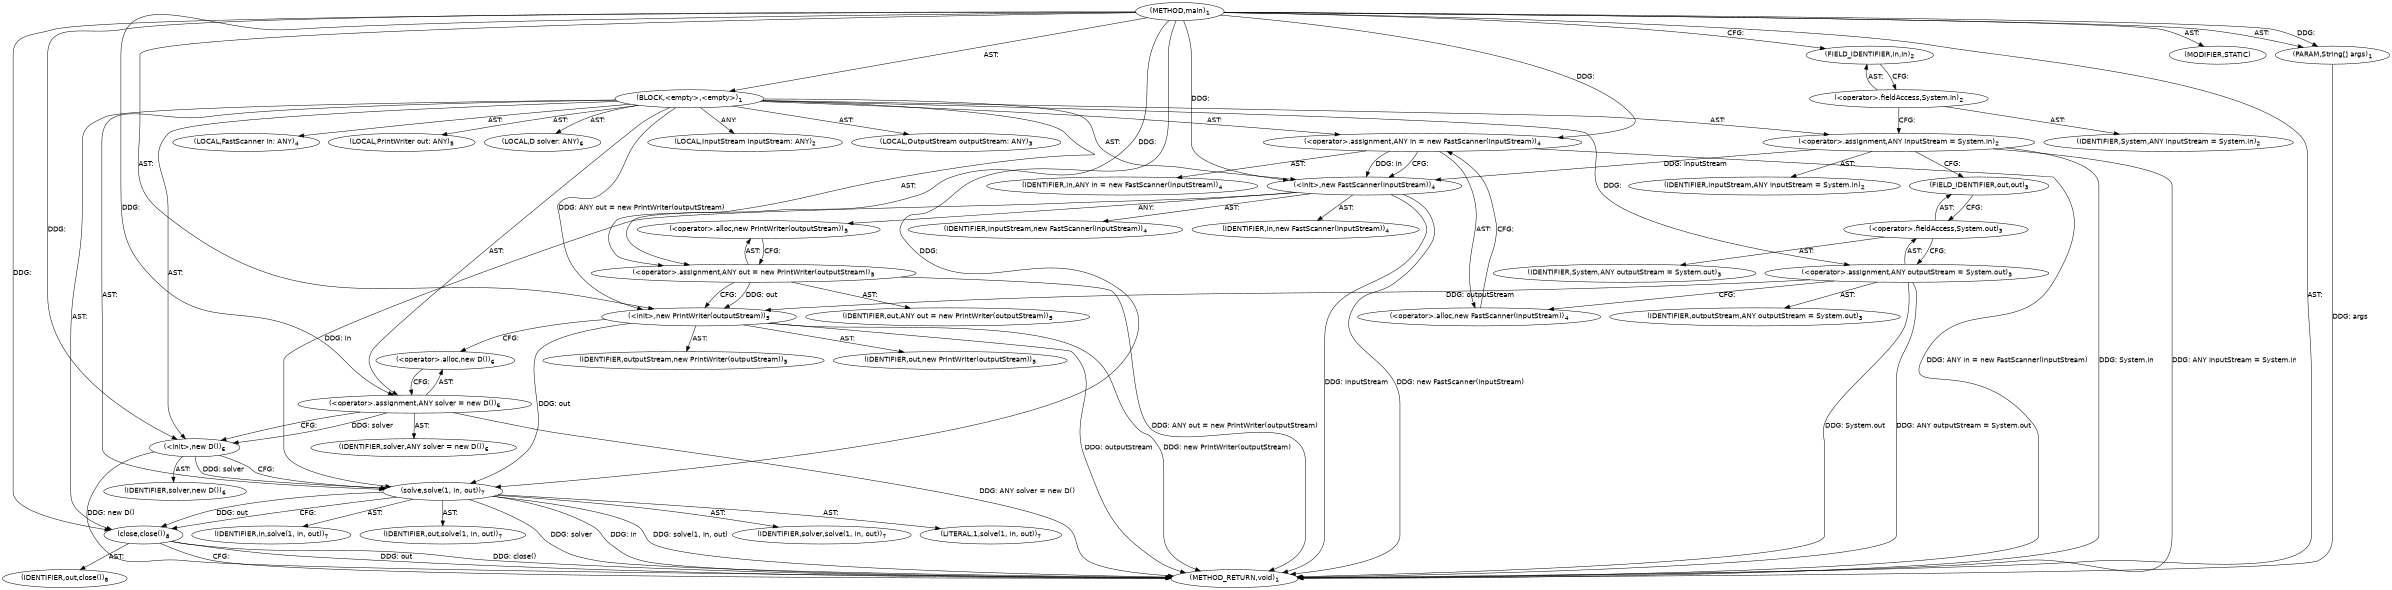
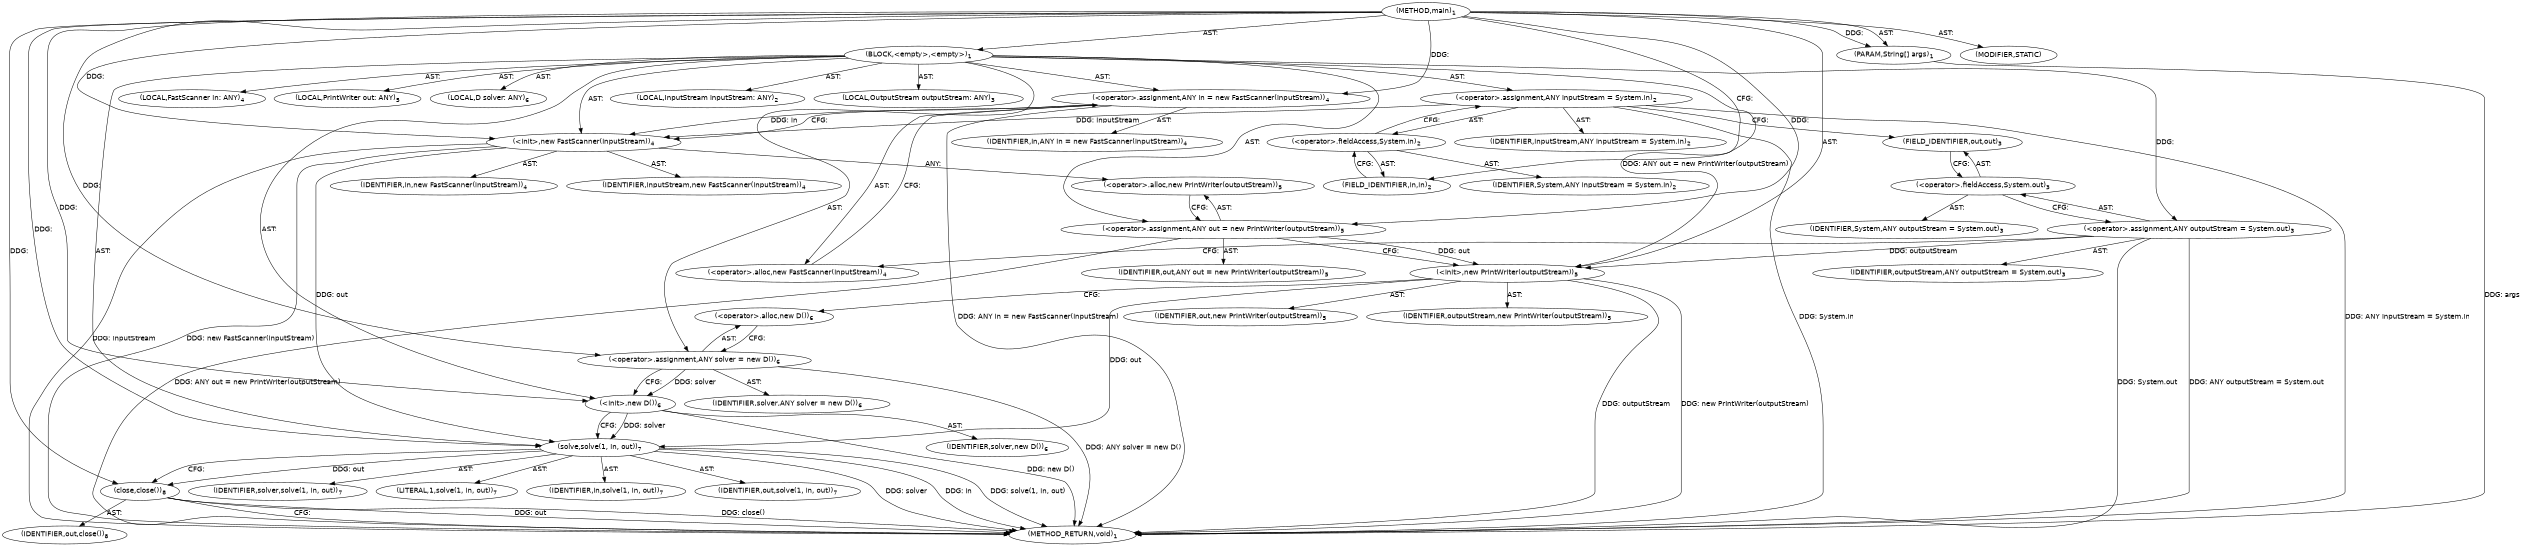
  digraph {
    fontname="DejaVu Sans"
    node [fontname="DejaVu Sans"]
    edge [fontname="DejaVu Sans"]
    n1 [label=<(METHOD,main)<SUB>1</SUB>>]
    n2 [label=<(PARAM,String[] args)<SUB>1</SUB>>]
    n3 [label=<(BLOCK,&lt;empty&gt;,&lt;empty&gt;)<SUB>1</SUB>>]
    n4 [label=<(FIELD_IDENTIFIER,in,in)<SUB>2</SUB>>]
    n5 [label=<(&lt;operator&gt;.assignment,ANY in = new FastScanner(inputStream))<SUB>4</SUB>>]
    n6 [label=<(&lt;init&gt;,new FastScanner(inputStream))<SUB>4</SUB>>]
    n7 [label=<(&lt;operator&gt;.assignment,ANY out = new PrintWriter(outputStream))<SUB>5</SUB>>]
    n8 [label=<(&lt;init&gt;,new PrintWriter(outputStream))<SUB>5</SUB>>]
    n9 [label=<(&lt;operator&gt;.assignment,ANY solver = new D())<SUB>6</SUB>>]
    n10 [label=<(&lt;init&gt;,new D())<SUB>6</SUB>>]
    n11 [label=<(solve,solve(1, in, out))<SUB>7</SUB>>]
    n12 [label=<(close,close())<SUB>8</SUB>>]
    n13 [label=<(MODIFIER,STATIC)>]
    n14 [label=<(METHOD_RETURN,void)<SUB>1</SUB>>]
    n15 [label=<(LOCAL,InputStream inputStream: ANY)<SUB>2</SUB>>]
    n16 [label=<(&lt;operator&gt;.assignment,ANY inputStream = System.in)<SUB>2</SUB>>]
    n17 [label=<(LOCAL,OutputStream outputStream: ANY)<SUB>3</SUB>>]
    n18 [label=<(&lt;operator&gt;.assignment,ANY outputStream = System.out)<SUB>3</SUB>>]
    n19 [label=<(LOCAL,FastScanner in: ANY)<SUB>4</SUB>>]
    n20 [label=<(LOCAL,PrintWriter out: ANY)<SUB>5</SUB>>]
    n21 [label=<(LOCAL,D solver: ANY)<SUB>6</SUB>>]
    n22 [label=<(&lt;operator&gt;.fieldAccess,System.in)<SUB>2</SUB>>]
    n23 [label=<(&lt;operator&gt;.alloc,new FastScanner(inputStream))<SUB>4</SUB>>]
    n24 [label=<(IDENTIFIER,in,ANY in = new FastScanner(inputStream))<SUB>4</SUB>>]
    n25 [label=<(IDENTIFIER,in,new FastScanner(inputStream))<SUB>4</SUB>>]
    n26 [label=<(IDENTIFIER,inputStream,new FastScanner(inputStream))<SUB>4</SUB>>]
    n27 [label=<(&lt;operator&gt;.alloc,new PrintWriter(outputStream))<SUB>5</SUB>>]
    n28 [label=<(IDENTIFIER,out,ANY out = new PrintWriter(outputStream))<SUB>5</SUB>>]
    n29 [label=<(IDENTIFIER,out,new PrintWriter(outputStream))<SUB>5</SUB>>]
    n30 [label=<(IDENTIFIER,outputStream,new PrintWriter(outputStream))<SUB>5</SUB>>]
    n31 [label=<(&lt;operator&gt;.alloc,new D())<SUB>6</SUB>>]
    n32 [label=<(IDENTIFIER,solver,ANY solver = new D())<SUB>6</SUB>>]
    n33 [label=<(IDENTIFIER,solver,new D())<SUB>6</SUB>>]
    n34 [label=<(IDENTIFIER,solver,solve(1, in, out))<SUB>7</SUB>>]
    n35 [label=<(LITERAL,1,solve(1, in, out))<SUB>7</SUB>>]
    n36 [label=<(IDENTIFIER,in,solve(1, in, out))<SUB>7</SUB>>]
    n37 [label=<(IDENTIFIER,out,solve(1, in, out))<SUB>7</SUB>>]
    n38 [label=<(IDENTIFIER,out,close())<SUB>8</SUB>>]
    n39 [label=<(IDENTIFIER,inputStream,ANY inputStream = System.in)<SUB>2</SUB>>]
    n40 [label=<(FIELD_IDENTIFIER,out,out)<SUB>3</SUB>>]
    n41 [label=<(IDENTIFIER,outputStream,ANY outputStream = System.out)<SUB>3</SUB>>]
    n42 [label=<(&lt;operator&gt;.fieldAccess,System.out)<SUB>3</SUB>>]
    n43 [label=<(IDENTIFIER,System,ANY inputStream = System.in)<SUB>2</SUB>>]
    n44 [label=<(IDENTIFIER,System,ANY outputStream = System.out)<SUB>3</SUB>>]
    n1 -> n2 [label="AST: "]
    n1 -> n2 [label="DDG: "]
    n1 -> n3 [label="AST: "]
    n1 -> n4 [label="CFG: "]
    n1 -> n5 [label="DDG: "]
    n1 -> n6 [label="DDG: "]
    n1 -> n7 [label="DDG: "]
    n1 -> n8 [label="AST: "]
    n1 -> n9 [label="DDG: "]
    n1 -> n10 [label="DDG: "]
    n1 -> n11 [label="DDG: "]
    n1 -> n12 [label="DDG: "]
    n1 -> n13 [label="AST: "]
-   n1 -> n14 [label="AST: "]
    n2 -> n14 [label="DDG: args"]
    n3 -> n5 [label="AST: "]
    n3 -> n6 [label="AST: "]
    n3 -> n7 [label="AST: "]
    n3 -> n8 [label="DDG: ANY out = new PrintWriter(outputStream)"]
    n3 -> n9 [label="AST: "]
    n3 -> n10 [label="AST: "]
    n3 -> n11 [label="AST: "]
-   n3 -> n12 [label="AST: "]
-   n3 -> n15 [label="ANY: "]
+   n3 -> n15 [label="AST: "]
    n3 -> n16 [label="AST: "]
    n3 -> n17 [label="AST: "]
    n3 -> n18 [label="DDG: "]
    n3 -> n19 [label="AST: "]
    n3 -> n20 [label="AST: "]
    n3 -> n21 [label="AST: "]
    n4 -> n22 [label="CFG: "]
    n5 -> n6 [label="CFG: "]
    n5 -> n6 [label="DDG: in"]
    n5 -> n14 [label="DDG: ANY in = new FastScanner(inputStream)"]
    n5 -> n23 [label="AST: "]
    n5 -> n24 [label="AST: "]
-   n6 -> n11 [label="DDG: in"]
+   n6 -> n11 [label="DDG: out"]
    n6 -> n14 [label="DDG: inputStream"]
    n6 -> n14 [label="DDG: new FastScanner(inputStream)"]
    n6 -> n25 [label="AST: "]
    n6 -> n26 [label="AST: "]
    n6 -> n27 [label="ANY: "]
    n7 -> n8 [label="CFG: "]
    n7 -> n8 [label="DDG: out"]
    n7 -> n14 [label="DDG: ANY out = new PrintWriter(outputStream)"]
    n7 -> n27 [label="AST: "]
    n7 -> n28 [label="AST: "]
    n8 -> n11 [label="DDG: out"]
    n8 -> n14 [label="DDG: outputStream"]
    n8 -> n14 [label="DDG: new PrintWriter(outputStream)"]
    n8 -> n29 [label="AST: "]
    n8 -> n30 [label="AST: "]
    n8 -> n31 [label="CFG: "]
    n9 -> n10 [label="CFG: "]
    n9 -> n10 [label="DDG: solver"]
    n9 -> n14 [label="DDG: ANY solver = new D()"]
    n9 -> n31 [label="AST: "]
    n9 -> n32 [label="AST: "]
    n10 -> n11 [label="CFG: "]
    n10 -> n11 [label="DDG: solver"]
    n10 -> n14 [label="DDG: new D()"]
    n10 -> n33 [label="AST: "]
    n11 -> n12 [label="CFG: "]
    n11 -> n12 [label="DDG: out"]
    n11 -> n14 [label="DDG: solver"]
    n11 -> n14 [label="DDG: in"]
    n11 -> n14 [label="DDG: solve(1, in, out)"]
    n11 -> n34 [label="AST: "]
    n11 -> n35 [label="AST: "]
    n11 -> n36 [label="AST: "]
    n11 -> n37 [label="AST: "]
    n12 -> n14 [label="CFG: "]
    n12 -> n14 [label="DDG: out"]
    n12 -> n14 [label="DDG: close()"]
    n12 -> n38 [label="AST: "]
    n16 -> n6 [label="DDG: inputStream"]
    n16 -> n14 [label="DDG: System.in"]
    n16 -> n14 [label="DDG: ANY inputStream = System.in"]
+   n16 -> n22 [label="AST: "]
    n16 -> n39 [label="AST: "]
    n16 -> n40 [label="CFG: "]
    n18 -> n8 [label="DDG: outputStream"]
    n18 -> n14 [label="DDG: System.out"]
    n18 -> n14 [label="DDG: ANY outputStream = System.out"]
    n18 -> n23 [label="CFG: "]
    n18 -> n41 [label="AST: "]
    n18 -> n42 [label="AST: "]
    n22 -> n4 [label="AST: "]
    n22 -> n16 [label="CFG: "]
    n22 -> n43 [label="AST: "]
    n23 -> n5 [label="CFG: "]
    n27 -> n7 [label="CFG: "]
    n31 -> n9 [label="CFG: "]
    n40 -> n42 [label="CFG: "]
    n42 -> n18 [label="CFG: "]
    n42 -> n40 [label="AST: "]
    n42 -> n44 [label="AST: "]
  }
